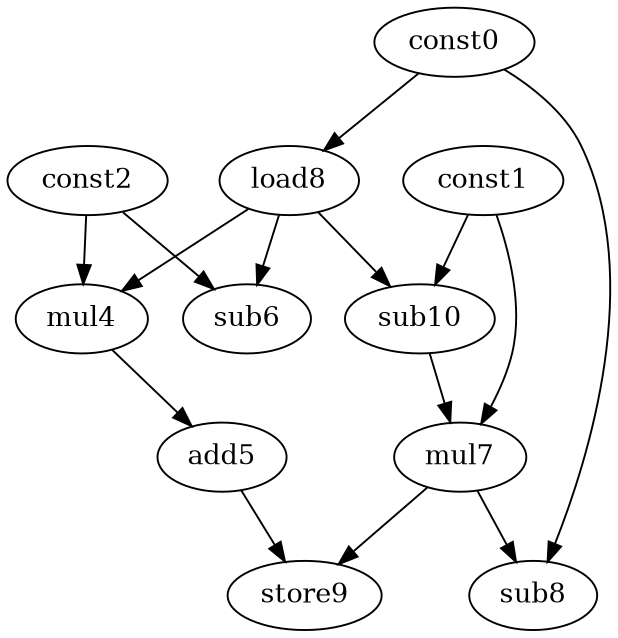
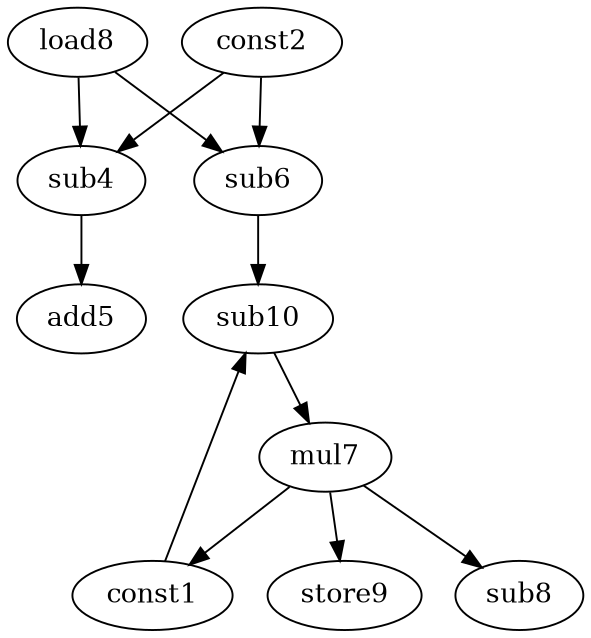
  digraph {
    node [opcode=const]
    edge [operand=1]
    n1 [label=load8 opcode=load]
-   const0
    sub8 [opcode=sub]
-   mul4 [opcode=mul]
+   mul4 [opcode=mul label=sub4]
    sub6 [opcode=sub]
    mul7 [opcode=mul]
    const1
    sub10 [opcode=sub]
    add5 [opcode=add]
    store9 [opcode=store]
    const2
    n1 -> mul4
    n1 -> sub6
-   const0 -> n1 [operand=0]
-   const0 -> sub8
    mul4 -> add5
-   n1 -> sub10
+   sub6 -> sub10
    mul7 -> sub8 [operand=0]
    mul7 -> store9 [operand=0]
-   const1 -> mul7 [operand=0]
+   mul7 -> const1 [operand=0]
    const1 -> sub10 [operand=0]
    sub10 -> mul7
-   add5 -> store9
    const2 -> mul4 [operand=0]
    const2 -> sub6 [operand=0]
  }
